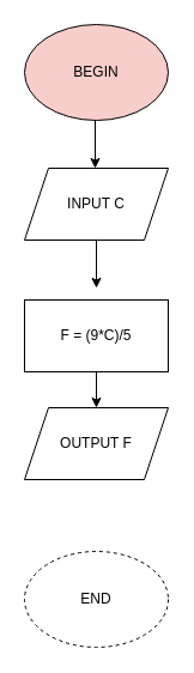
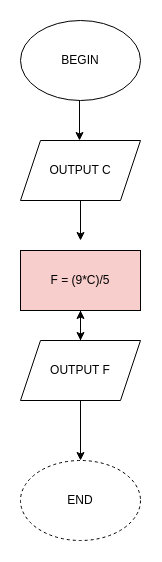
  <mxCell id="0" />
  <mxCell id="1" parent="0" />
- <mxCell id="2" value="BEGIN" style="ellipse;whiteSpace=wrap;html=1;fillColor=#f8cecc;" vertex="1" parent="1"><mxGeometry x="20" width="120" height="80" as="geometry" y="20" /></mxCell>
+ <mxCell id="2" value="BEGIN" style="ellipse;whiteSpace=wrap;html=1;" vertex="1" parent="1"><mxGeometry x="20" width="120" height="80" as="geometry" y="20" /></mxCell>
  <mxCell id="3" value="" style="endArrow=classic;html=1;" edge="1" parent="1"><mxGeometry width="50" height="50" relative="1" as="geometry"><mxPoint x="79" y="100" as="sourcePoint" /><mxPoint x="79" y="140" as="targetPoint" /></mxGeometry></mxCell>
- <mxCell id="4" value="INPUT C" style="shape=parallelogram;perimeter=parallelogramPerimeter;whiteSpace=wrap;html=1;fixedSize=1;" vertex="1" parent="1"><mxGeometry x="20" y="140" width="120" height="60" as="geometry" /></mxCell>
- <mxCell id="5" value="F = (9*C)/5" style="rounded=0;whiteSpace=wrap;html=1;" vertex="1" parent="1"><mxGeometry x="20" y="250" width="120" height="60" as="geometry" /></mxCell>
+ <mxCell id="4" value="OUTPUT C" style="shape=parallelogram;perimeter=parallelogramPerimeter;whiteSpace=wrap;html=1;fixedSize=1;" vertex="1" parent="1"><mxGeometry x="20" y="140" width="120" height="60" as="geometry" /></mxCell>
+ <mxCell id="5" value="F = (9*C)/5" style="rounded=0;whiteSpace=wrap;html=1;fillColor=#f8cecc;" vertex="1" parent="1"><mxGeometry x="20" y="250" width="120" height="60" as="geometry" /></mxCell>
  <mxCell id="6" value="" style="endArrow=classic;html=1;exitX=0.5;exitY=1;exitDx=0;exitDy=0;" edge="1" parent="1" source="4"><mxGeometry width="50" height="50" relative="1" as="geometry"><mxPoint x="150" y="280" as="sourcePoint" /><mxPoint x="80" y="240" as="targetPoint" /></mxGeometry></mxCell>
  <mxCell id="7" value="" style="endArrow=classic;html=1;exitX=0.5;exitY=1;exitDx=0;exitDy=0;" edge="1" parent="1" source="5"><mxGeometry width="50" height="50" relative="1" as="geometry"><mxPoint x="200" y="220" as="sourcePoint" /><mxPoint x="80" y="340" as="targetPoint" /></mxGeometry></mxCell>
+ <mxCell id="8" value="" style="edgeStyle=orthogonalEdgeStyle;rounded=0;orthogonalLoop=1;jettySize=auto;html=1;" edge="1" parent="1" source="9" target="5"><mxGeometry relative="1" as="geometry" /></mxCell>
  <mxCell id="9" value="OUTPUT F" style="shape=parallelogram;perimeter=parallelogramPerimeter;whiteSpace=wrap;html=1;fixedSize=1;" vertex="1" parent="1"><mxGeometry x="20" y="340" width="120" height="60" as="geometry" /></mxCell>
  <mxCell id="10" value="END" style="ellipse;whiteSpace=wrap;html=1;dashed=1;" vertex="1" parent="1"><mxGeometry x="20" y="460" width="120" height="80" as="geometry" /></mxCell>
+ <mxCell id="11" value="" style="endArrow=classic;html=1;exitX=0.5;exitY=1;exitDx=0;exitDy=0;entryX=0.5;entryY=0;entryDx=0;entryDy=0;" edge="1" parent="1" source="9" target="10"><mxGeometry width="50" height="50" relative="1" as="geometry"><mxPoint x="150" y="480" as="sourcePoint" /><mxPoint x="170" y="430" as="targetPoint" /></mxGeometry></mxCell>
